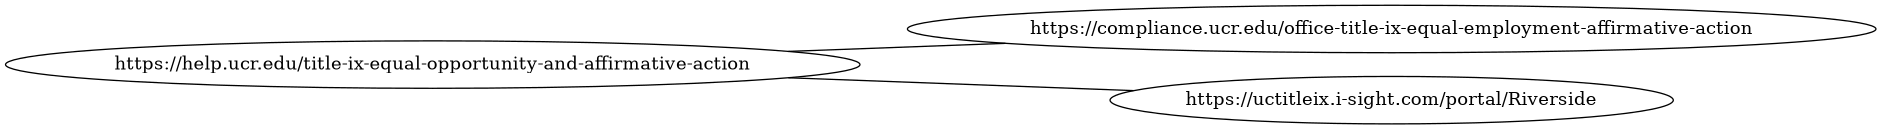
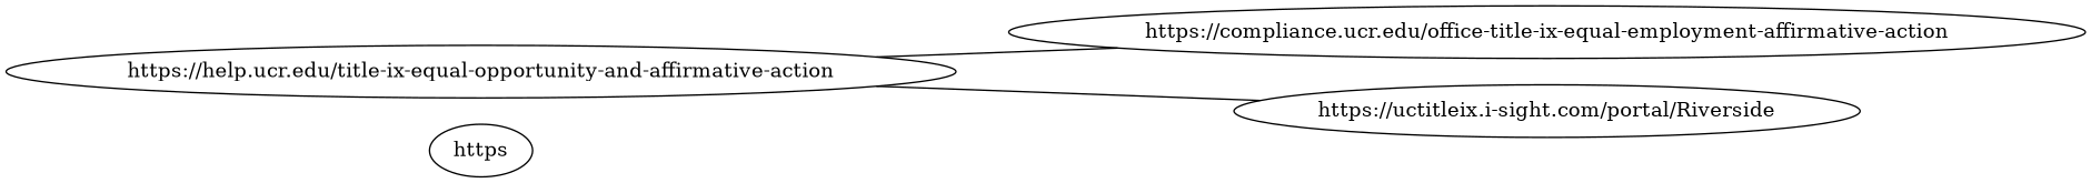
  strict graph {
    rankdir=LR
+   https [child_link="[]" data="b'\nError - 403\nSorry, access to this is restricted.\n403: Access to\nis forbidden.\ni-Sight'"]
    "https://help.ucr.edu/title-ix-equal-opportunity-and-affirmative-action"
    "https://compliance.ucr.edu/office-title-ix-equal-employment-affirmative-action"
    "https://uctitleix.i-sight.com/portal/Riverside"
    "https://help.ucr.edu/title-ix-equal-opportunity-and-affirmative-action" -- "https://compliance.ucr.edu/office-title-ix-equal-employment-affirmative-action"
    "https://help.ucr.edu/title-ix-equal-opportunity-and-affirmative-action" -- "https://uctitleix.i-sight.com/portal/Riverside"
  }
